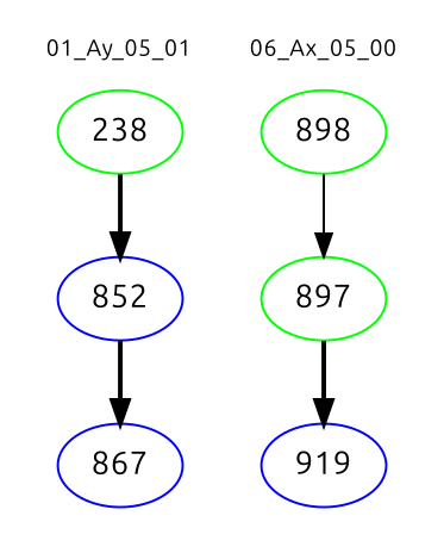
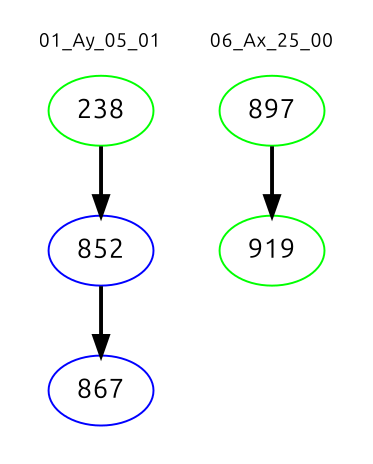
  digraph {
    fontname=Ubuntu
    node [color=green fontname=Ubuntu]
    edge [color=black fontname=Ubuntu style=bold]
    n1 [label=238]
    n2 [color=blue label=852]
    n3 [color=blue label=867]
-   n4 [label=898]
    n5 [label=897]
-   n6 [color=blue label=919]
+   n6 [label=919]
    subgraph cluster_1 {
      color=white
      fontsize=10
      label="01_Ay_05_01"
      n1
      n2
      n3
    }
    subgraph cluster_2 {
      color=white
      fontsize=10
-     label="06_Ax_05_00"
-     n4
+     label="06_Ax_25_00"
      n5
      n6
    }
    n1 -> n2
    n2 -> n3
-   n4 -> n5 [style=solid]
    n5 -> n6
  }
